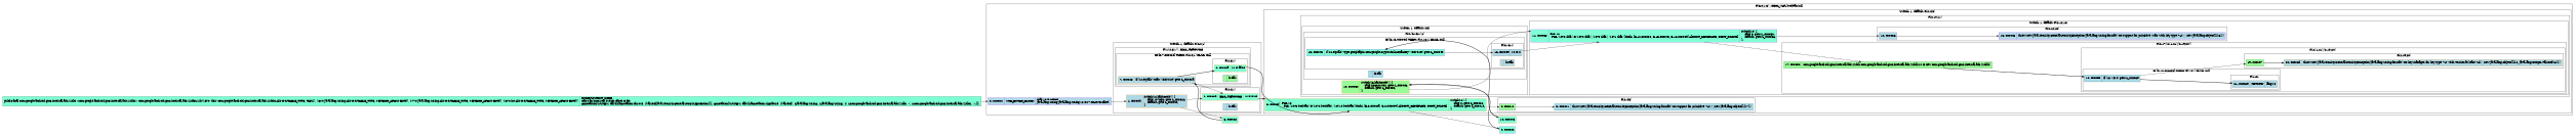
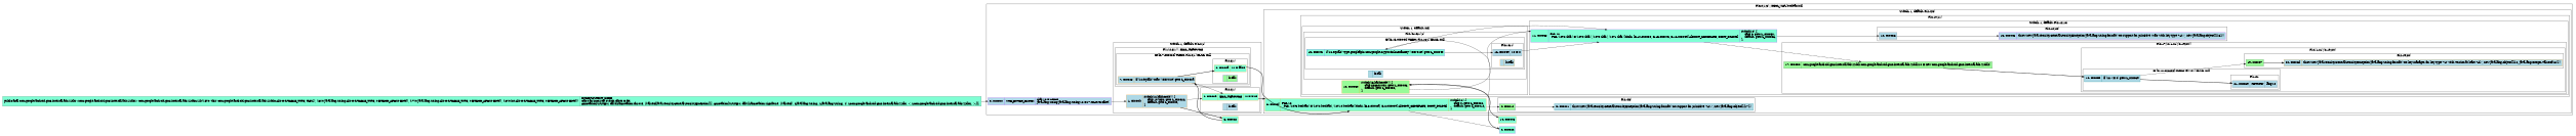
  digraph {
    rankdir=LR
    node [color=darkorange fillcolor=lightblue shape=record style=filled]
    edge [style=solid]
    n1 [fillcolor=aquamarine label="{8\:\ 0x002a|r2 = false\l}"]
    n2 [color=purple fillcolor=palegreen label="{|break\l}"]
    n3 [label="{7\:\ 0x0028|if (r2.equals(\"mac\") == true) goto L_0x002a\l}"]
    n4 [fillcolor=aquamarine label="{2\:\ 0x000e|FALL_THROUGH\l|r2 = true\l}"]
    n5 [color=gray40 label="{|break\l}"]
    n6 [label="{1\:\ 0x000b|switch(r2.hashCode()) \{\l    case 107855: goto L_0x0022;\l    default: goto L_0x000e;\l\}\l}"]
    n7 [color=gray40 label="{16\:\ 0x004e|r0 = 0\l}"]
    n8 [label="{|break\l}"]
    n9 [color=purple fillcolor=aquamarine label="{15\:\ 0x004c|if (r6.equals(\"type.googleapis.com\/google.crypto.tink.HmacKey\") == true) goto L_0x004e\l}"]
    n10 [color=teal label="{|break\l}"]
    n11 [fillcolor=palegreen label="{10\:\ 0x0030|switch(r6.hashCode()) \{\l    case 836622442: goto L_0x0046;\l    default: goto L_0x0033;\l\}\l}"]
    n12 [color=gray40 label="{21\:\ 0x006e|RETURN\l|lang r0\l}"]
    n13 [color=teal label="{18\:\ 0x0055|if (r8 \<= 0) goto L_0x006e\l}"]
    n14 [color=gray40 fillcolor=palegreen label="{19\:\ 0x0057}"]
    n15 [label="{20\:\ 0x006d|throw new java.security.GeneralSecurityException(java.lang.String.format(\"No key manager for key type '%s' with version at least %d.\", new java.lang.Object[]\{r6, java.lang.Integer.valueOf(r8)\}))\l}"]
    n16 [color=gray40 fillcolor=palegreen label="{17\:\ 0x0050|com.google.android.gms.internal.ads.zzddk com.google.android.gms.internal.ads.zzddk r0 = new com.google.android.gms.internal.ads.zzddk()\l}"]
    n17 [color=gray40 label="{12\:\ 0x0036}"]
    n18 [color=purple label="{13\:\ 0x0045|throw new java.security.GeneralSecurityException(java.lang.String.format(\"No support for primitive 'Mac' with key type '%s'.\", new java.lang.Object[]\{r6\}))\l}"]
    n19 [color=purple fillcolor=aquamarine label="{11\:\ 0x0033|PHI: r0 \l  PHI: (r0v2 char) = (r0v0 char), (r0v0 char), (r0v1 char) binds: [B:10:0x0030, B:15:0x004c, B:16:0x004e] A[DONT_GENERATE, DONT_INLINE]\l|switch(r0) \{\l    case 0: goto L_0x0050;\l    default: goto L_0x0036;\l\}\l}"]
    n20 [color=purple fillcolor=palegreen label="{4\:\ 0x0012}"]
    n21 [color=teal label="{5\:\ 0x0021|throw new java.security.GeneralSecurityException(java.lang.String.format(\"No support for primitive '%s'.\", new java.lang.Object[]\{r7\}))\l}"]
    n22 [fillcolor=aquamarine label="{3\:\ 0x000f|PHI: r2 \l  PHI: (r2v3 boolean) = (r2v2 boolean), (r2v10 boolean) binds: [B:8:0x002a, B:2:0x000e] A[DONT_GENERATE, DONT_INLINE]\l|switch(r2) \{\l    case 0: goto L_0x002c;\l    default: goto L_0x0012;\l\}\l}"]
    n23 [color=purple label="{0\:\ 0x0000|MTH_ENTER_BLOCK\l|char r0 = 65535\ljava.lang.String java.lang.String r2 = r7.toLowerCase()\l}"]
    n24 [fillcolor=aquamarine label="{6\:\ 0x0022}"]
    n25 [fillcolor=aquamarine label="{14\:\ 0x0046}"]
    n26 [color=purple fillcolor=aquamarine label="{9\:\ 0x002c}"]
    n27 [color=gray40 fillcolor=aquamarine label="{public final com.google.android.gms.internal.ads.zzdbr\<com.google.android.gms.internal.ads.zzdbx\> com.google.android.gms.internal.ads.zzddm.zzb((r5v0 'this' com.google.android.gms.internal.ads.zzddm A[IMMUTABLE_TYPE, THIS]), (r6v0 java.lang.String A[IMMUTABLE_TYPE, METHOD_ARGUMENT]), (r7v0 java.lang.String A[IMMUTABLE_TYPE, METHOD_ARGUMENT]), (r8v0 int A[IMMUTABLE_TYPE, METHOD_ARGUMENT]))  | INCONSISTENT_CODE\lCan't fix incorrect switch cases order\lAnnotation[SYSTEM, dalvik.annotation.Throws, \{value=[java.security.GeneralSecurityException]\}], Annotation[SYSTEM, dalvik.annotation.Signature, \{value=[(, Ljava\/lang\/String;, Ljava\/lang\/String;, I), Lcom\/google\/android\/gms\/internal\/ads\/zzdbr, \<, Lcom\/google\/android\/gms\/internal\/ads\/zzdbx;, \>;]\}]\l}"]
    subgraph cluster_1 {
      label="R(3:0|1|3) | DECL_VAR: boolean null\l"
      n23
      subgraph cluster_2 {
        label="Switch: 1, default: R(2:2|1)"
        n6
        subgraph cluster_3 {
          label="R(1:(2:8|1)) | FALL_THROUGH\l"
          subgraph cluster_4 {
            label="IF [B:7:0x0028] THEN: R(2:8|1) ELSE: null"
            n3
            subgraph cluster_5 {
              label="R(2:8|1)"
              n1
              n2
            }
          }
        }
        subgraph cluster_6 {
          label="R(2:2|1)"
          n4
          n5
        }
      }
      subgraph cluster_7 {
        label="Switch: 1, default: R(2:4|5)"
        n22
        subgraph cluster_8 {
          label="R(2:10|11)"
          subgraph cluster_9 {
            label="Switch: 1, default: null"
            n11
            subgraph cluster_10 {
              label="R(2:(2:16|1)|1)"
              n10
              subgraph cluster_11 {
                label="IF [B:15:0x004c] THEN: R(2:16|1) ELSE: null"
                n9
                subgraph cluster_12 {
                  label="R(2:16|1)"
                  n7
                  n8
                }
              }
            }
          }
          subgraph cluster_13 {
            label="Switch: 1, default: R(2:12|13)"
            n19
            subgraph cluster_14 {
              label="R(2:17|(2:(1:21)|(2:19|20)))"
              n16
              subgraph cluster_15 {
                label="R(2:(1:21)|(2:19|20))"
                subgraph cluster_16 {
                  label="IF [B:18:0x0055] THEN: R(1:21) ELSE: null"
                  n13
                  subgraph cluster_17 {
                    label="R(1:21)"
                    n12
                  }
                }
                subgraph cluster_18 {
                  label="R(2:19|20)"
                  n14
                  n15
                }
              }
            }
            subgraph cluster_19 {
              label="R(2:12|13)"
              n17
              n18
            }
          }
        }
        subgraph cluster_20 {
          label="R(2:4|5)"
          n20
          n21
        }
      }
    }
    n1 -> n22 [style=bold]
    n3 -> n1 [style=bold]
    n3 -> n4
    n4 -> n22 [style=bold]
    n6 -> n4
-   n6 -> n24
+   n6 -> n24 [style=bold]
    n7 -> n19
    n9 -> n7
+   n9 -> n19
    n11 -> n19
    n11 -> n25
    n13 -> n12 [style=bold]
    n13 -> n14
    n14 -> n15 [style=bold]
    n16 -> n13 [style=bold]
    n17 -> n18
    n19 -> n16
    n19 -> n17
    n20 -> n21
    n22 -> n20
    n22 -> n26
    n23 -> n6
    n24 -> n3 [style=bold]
-   n25 -> n9 [style=bold]
+   n25 -> n9
    n26 -> n11 [style=bold]
    n27 -> n23
  }
